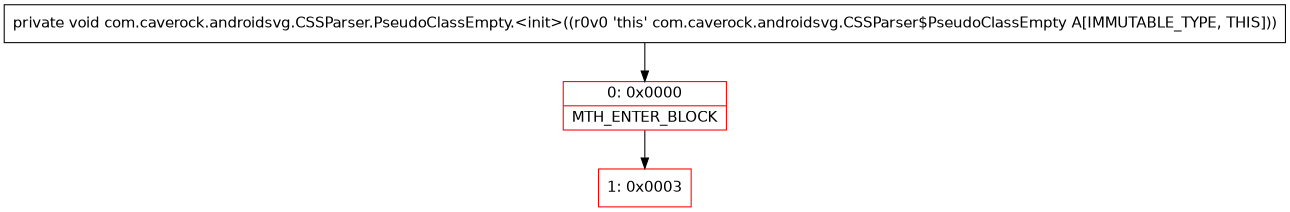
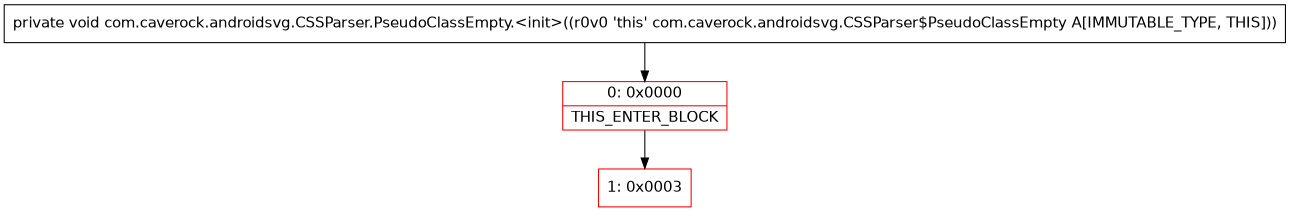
  digraph {
    fontname="DejaVu Sans"
    node [color=red shape=record fontname="DejaVu Sans"]
    edge [fontname="DejaVu Sans"]
-   n1 [label="{0\:\ 0x0000|MTH_ENTER_BLOCK\l}"]
+   n1 [label="{0\:\ 0x0000|THIS_ENTER_BLOCK\l}"]
    n2 [label="{1\:\ 0x0003}"]
    n3 [label="{private void com.caverock.androidsvg.CSSParser.PseudoClassEmpty.\<init\>((r0v0 'this' com.caverock.androidsvg.CSSParser$PseudoClassEmpty A[IMMUTABLE_TYPE, THIS])) }" color=""]
    subgraph cluster_1 {
      label="R(0)"
    }
    n1 -> n2
    n3 -> n1
  }
